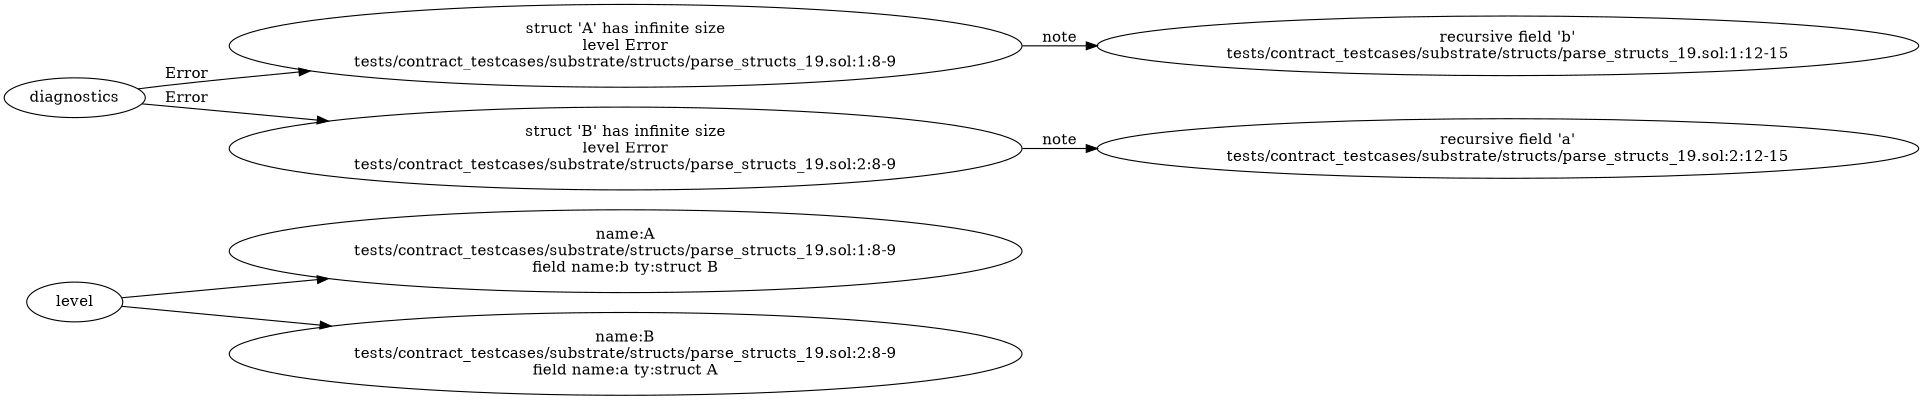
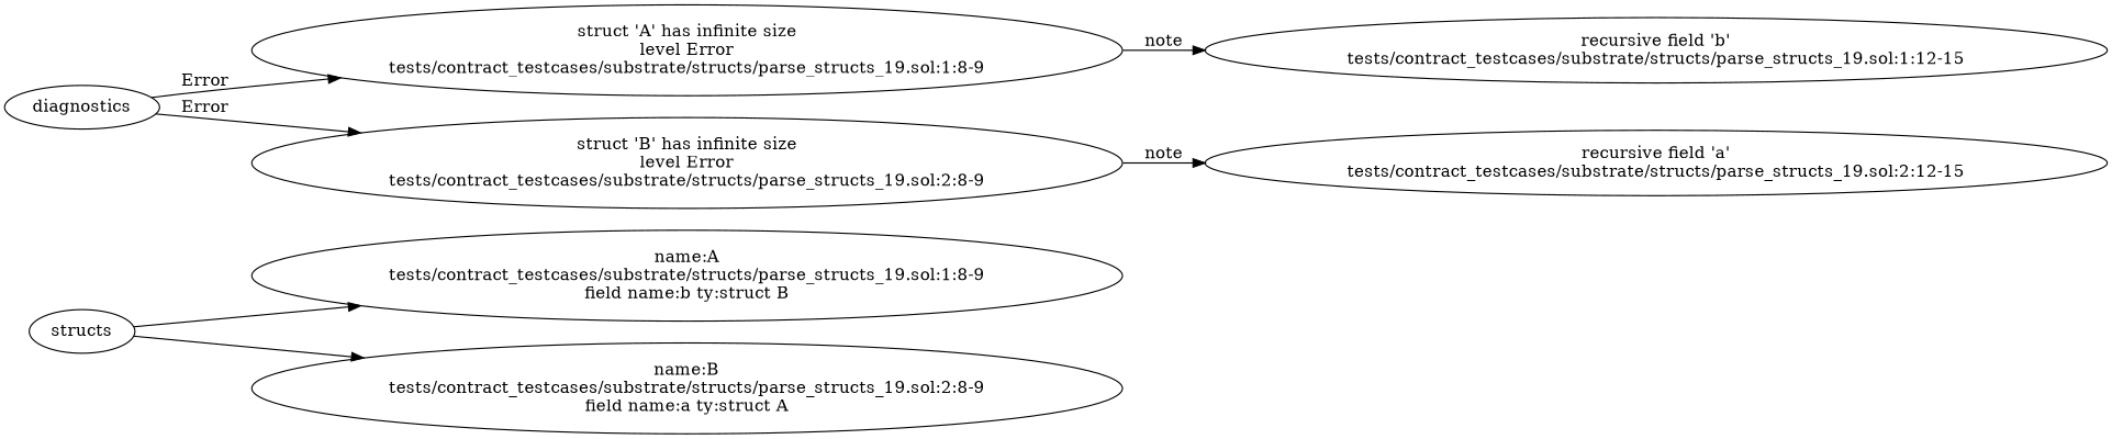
  strict digraph {
    rankdir=LR
    n1 [label="name:A\ntests/contract_testcases/substrate/structs/parse_structs_19.sol:1:8-9\nfield name:b ty:struct B"]
    n2 [label="name:B\ntests/contract_testcases/substrate/structs/parse_structs_19.sol:2:8-9\nfield name:a ty:struct A"]
    n3 [label="struct 'A' has infinite size\nlevel Error\ntests/contract_testcases/substrate/structs/parse_structs_19.sol:1:8-9"]
    n4 [label="recursive field 'b'\ntests/contract_testcases/substrate/structs/parse_structs_19.sol:1:12-15"]
    n5 [label="struct 'B' has infinite size\nlevel Error\ntests/contract_testcases/substrate/structs/parse_structs_19.sol:2:8-9"]
    n6 [label="recursive field 'a'\ntests/contract_testcases/substrate/structs/parse_structs_19.sol:2:12-15"]
-   structs [label=level]
+   structs
    diagnostics
    n3 -> n4 [label=note]
    n5 -> n6 [label=note]
    structs -> n1
    structs -> n2
    diagnostics -> n3 [label=Error]
    diagnostics -> n5 [label=Error]
  }
